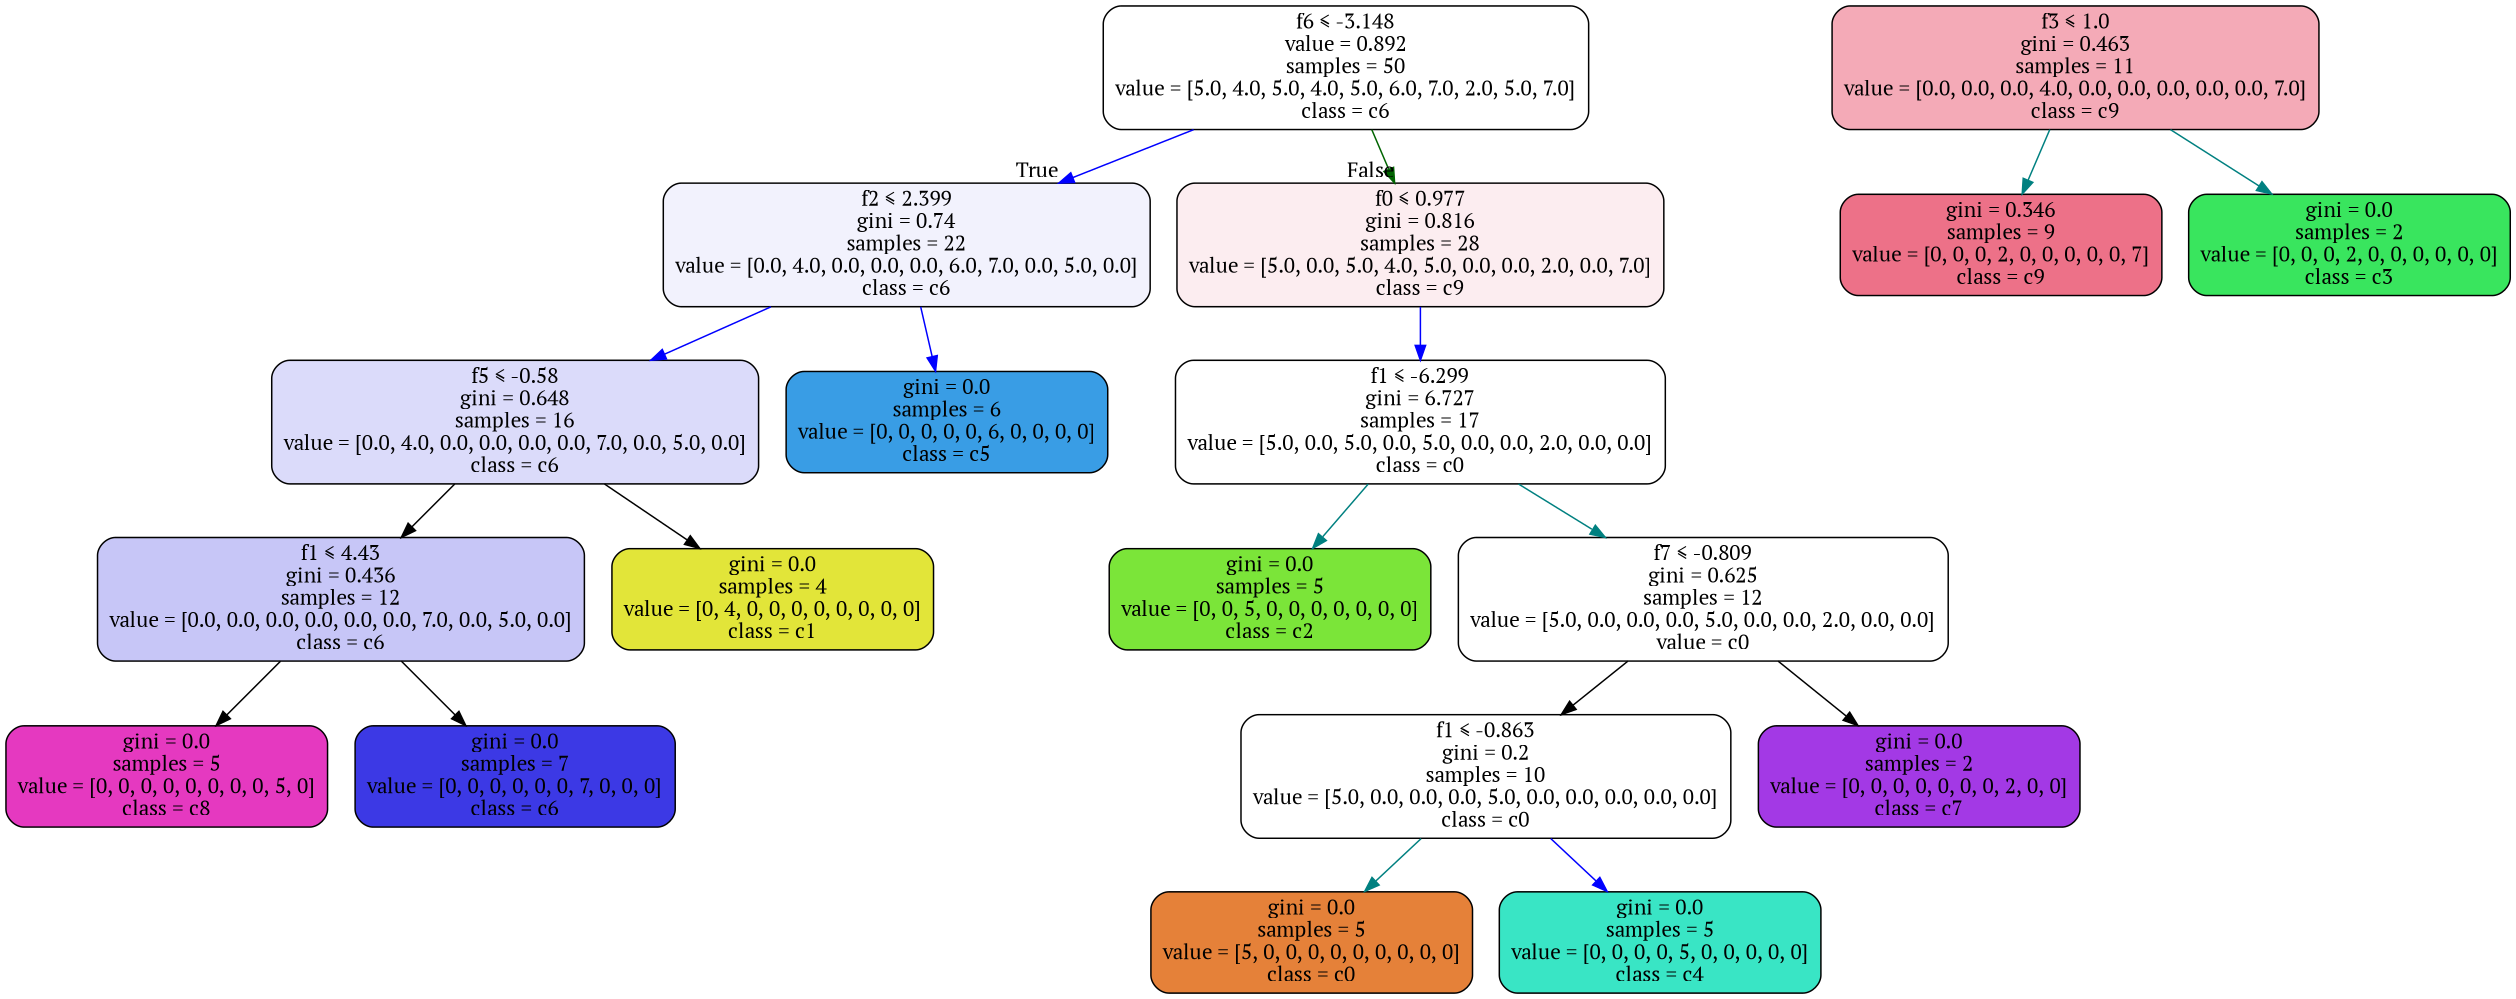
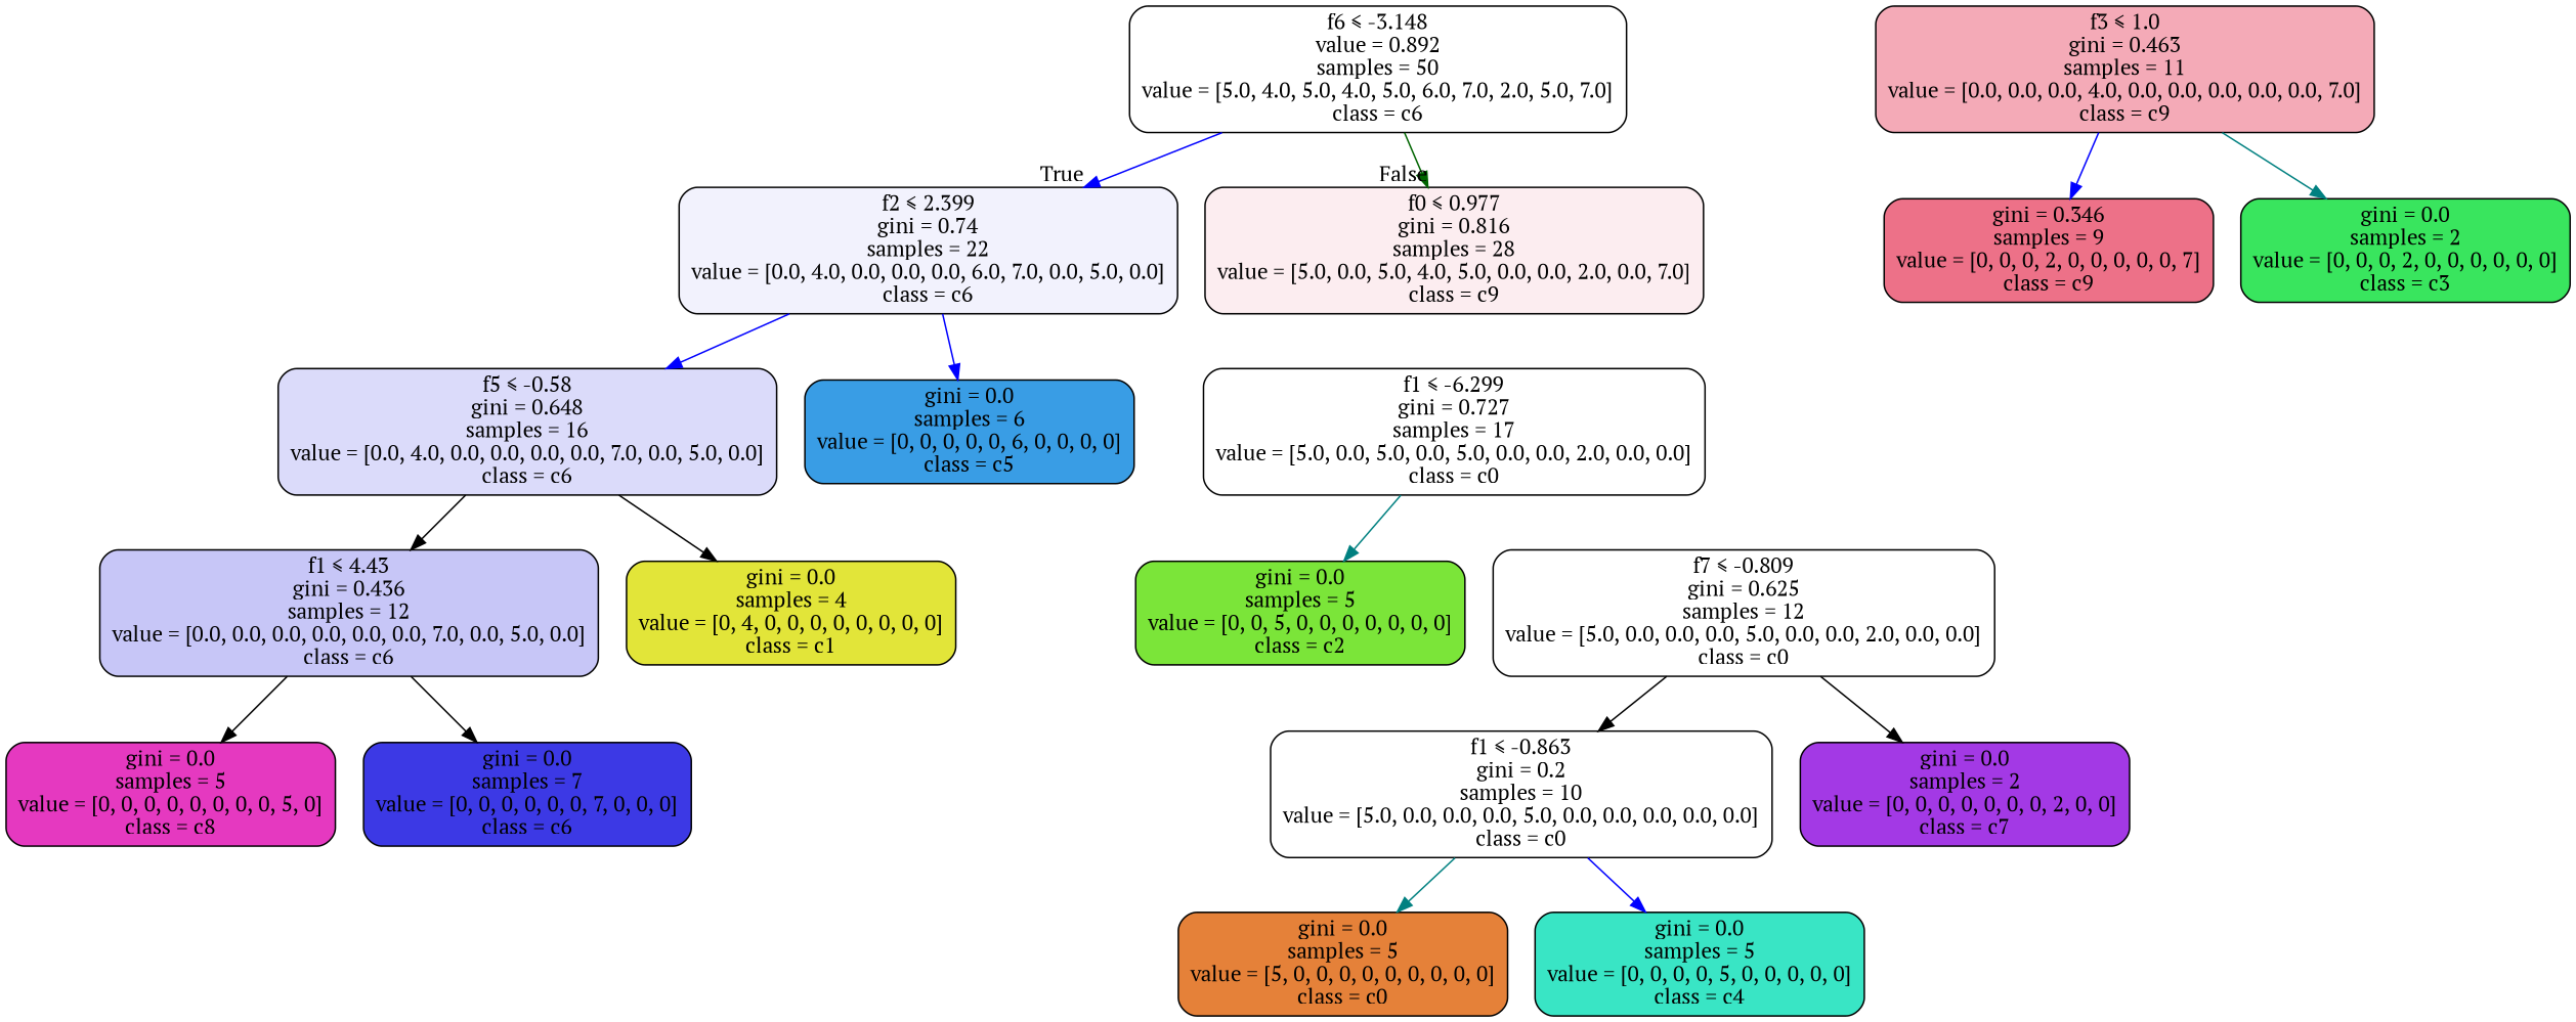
  digraph {
    fontname="PT Serif"
    node [color=black fillcolor="#e5813900" fontname="PT Serif" shape=box style="filled, rounded"]
    edge [color=black fontname="PT Serif"]
    n1 [fillcolor="#3c39e500" label=<f6 &le; -3.148<br/>value = 0.892<br/>samples = 50<br/>value = [5.0, 4.0, 5.0, 4.0, 5.0, 6.0, 7.0, 2.0, 5.0, 7.0]<br/>class = c6>]
    n2 [fillcolor="#3c39e510" label=<f2 &le; 2.399<br/>gini = 0.74<br/>samples = 22<br/>value = [0.0, 4.0, 0.0, 0.0, 0.0, 6.0, 7.0, 0.0, 5.0, 0.0]<br/>class = c6>]
    n3 [fillcolor="#e5395816" label=<f0 &le; 0.977<br/>gini = 0.816<br/>samples = 28<br/>value = [5.0, 0.0, 5.0, 4.0, 5.0, 0.0, 0.0, 2.0, 0.0, 7.0]<br/>class = c9>]
    n4 [fillcolor="#3c39e52e" label=<f5 &le; -0.58<br/>gini = 0.648<br/>samples = 16<br/>value = [0.0, 4.0, 0.0, 0.0, 0.0, 0.0, 7.0, 0.0, 5.0, 0.0]<br/>class = c6>]
    n5 [fillcolor="#399de5ff" label=<gini = 0.0<br/>samples = 6<br/>value = [0, 0, 0, 0, 0, 6, 0, 0, 0, 0]<br/>class = c5>]
-   n6 [label=<f1 &le; -6.299<br/>gini = 6.727<br/>samples = 17<br/>value = [5.0, 0.0, 5.0, 0.0, 5.0, 0.0, 0.0, 2.0, 0.0, 0.0]<br/>class = c0>]
+   n6 [label=<f1 &le; -6.299<br/>gini = 0.727<br/>samples = 17<br/>value = [5.0, 0.0, 5.0, 0.0, 5.0, 0.0, 0.0, 2.0, 0.0, 0.0]<br/>class = c0>]
    n7 [fillcolor="#3c39e549" label=<f1 &le; 4.43<br/>gini = 0.436<br/>samples = 12<br/>value = [0.0, 0.0, 0.0, 0.0, 0.0, 0.0, 7.0, 0.0, 5.0, 0.0]<br/>class = c6>]
    n8 [fillcolor="#e2e539ff" label=<gini = 0.0<br/>samples = 4<br/>value = [0, 4, 0, 0, 0, 0, 0, 0, 0, 0]<br/>class = c1>]
    n9 [fillcolor="#e539c0ff" label=<gini = 0.0<br/>samples = 5<br/>value = [0, 0, 0, 0, 0, 0, 0, 0, 5, 0]<br/>class = c8>]
    n10 [fillcolor="#3c39e5ff" label=<gini = 0.0<br/>samples = 7<br/>value = [0, 0, 0, 0, 0, 0, 7, 0, 0, 0]<br/>class = c6>]
    n11 [fillcolor="#7be539ff" label=<gini = 0.0<br/>samples = 5<br/>value = [0, 0, 5, 0, 0, 0, 0, 0, 0, 0]<br/>class = c2>]
-   n12 [label=<f7 &le; -0.809<br/>gini = 0.625<br/>samples = 12<br/>value = [5.0, 0.0, 0.0, 0.0, 5.0, 0.0, 0.0, 2.0, 0.0, 0.0]<br/>value = c0>]
+   n12 [label=<f7 &le; -0.809<br/>gini = 0.625<br/>samples = 12<br/>value = [5.0, 0.0, 0.0, 0.0, 5.0, 0.0, 0.0, 2.0, 0.0, 0.0]<br/>class = c0>]
    n13 [fillcolor="#e539586d" label=<f3 &le; 1.0<br/>gini = 0.463<br/>samples = 11<br/>value = [0.0, 0.0, 0.0, 4.0, 0.0, 0.0, 0.0, 0.0, 0.0, 7.0]<br/>class = c9>]
    n14 [fillcolor="#e53958b6" label=<gini = 0.346<br/>samples = 9<br/>value = [0, 0, 0, 2, 0, 0, 0, 0, 0, 7]<br/>class = c9>]
    n15 [fillcolor="#39e55eff" label=<gini = 0.0<br/>samples = 2<br/>value = [0, 0, 0, 2, 0, 0, 0, 0, 0, 0]<br/>class = c3>]
    n16 [label=<f1 &le; -0.863<br/>gini = 0.2<br/>samples = 10<br/>value = [5.0, 0.0, 0.0, 0.0, 5.0, 0.0, 0.0, 0.0, 0.0, 0.0]<br/>class = c0>]
    n17 [fillcolor="#a339e5ff" label=<gini = 0.0<br/>samples = 2<br/>value = [0, 0, 0, 0, 0, 0, 0, 2, 0, 0]<br/>class = c7>]
    n18 [fillcolor="#e58139ff" label=<gini = 0.0<br/>samples = 5<br/>value = [5, 0, 0, 0, 0, 0, 0, 0, 0, 0]<br/>class = c0>]
    n19 [fillcolor="#39e5c5ff" label=<gini = 0.0<br/>samples = 5<br/>value = [0, 0, 0, 0, 5, 0, 0, 0, 0, 0]<br/>class = c4>]
    n1 -> n2 [color=blue headlabel=True labelangle=45 labeldistance=2.5]
    n1 -> n3 [color=darkgreen headlabel=False labelangle=-45 labeldistance=2.5]
    n2 -> n4 [color=blue]
    n2 -> n5 [color=blue]
-   n3 -> n6 [color=blue]
    n4 -> n7
    n4 -> n8
    n6 -> n11 [color=teal]
-   n6 -> n12 [color=teal]
    n7 -> n9
    n7 -> n10
    n12 -> n16
    n12 -> n17
-   n13 -> n14 [color=teal]
+   n13 -> n14 [color=blue]
    n13 -> n15 [color=teal]
    n16 -> n18 [color=teal]
    n16 -> n19 [color=blue]
  }
